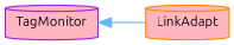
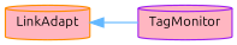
  digraph {
    rankdir=LR
    fontname=Ubuntu
    node [fillcolor=lightpink fontname=Ubuntu fontsize=10 shape=cylinder style=filled]
    n1 [color=darkorange height=0.2 label=LinkAdapt width=0.4]
    n2 [color=purple height=0.2 label=TagMonitor width=0.4]
-   n2 -> n1 [color=steelblue1 dir=back fontname=Ubuntu fontsize=10 labelfontname=Helvetica labelfontsize=10 style=solid]
+   n1 -> n2 [color=steelblue1 dir=back fontname=Ubuntu fontsize=10 labelfontname=Helvetica labelfontsize=10 style=solid]
  }
